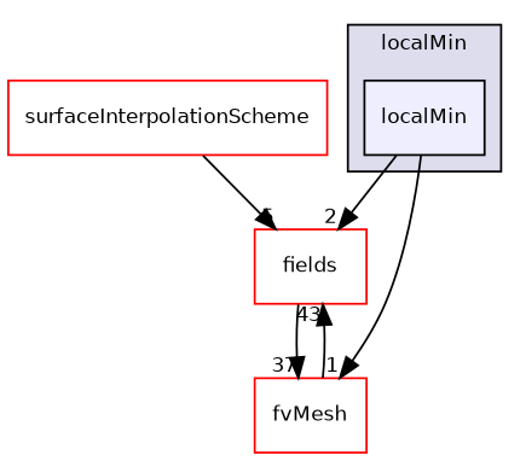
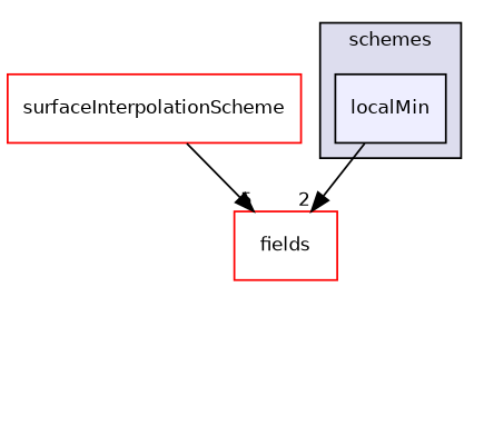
  digraph {
    compound=true
    node [fontname=Helvetica fontsize=10 shape=box color=red]
    edge [labeldistance=1.5 labelfontname=Helvetica labelfontsize=10]
    n1 [fillcolor="#eeeeff" label=localMin pencolor=black style=filled color=""]
    n2 [label=fields]
-   n3 [label=fvMesh]
    n4 [label=surfaceInterpolationScheme]
    subgraph cluster_1 {
      bgcolor="#ddddee"
      fontname=Helvetica
      fontsize=10
-     label=localMin
+     label=schemes
      pencolor=black
      n1
    }
    n1 -> n2 [headlabel=2]
-   n1 -> n3 [headlabel=1]
-   n2 -> n3 [headlabel=37]
-   n3 -> n2 [headlabel=43]
    n4 -> n2 [headlabel=5]
  }
